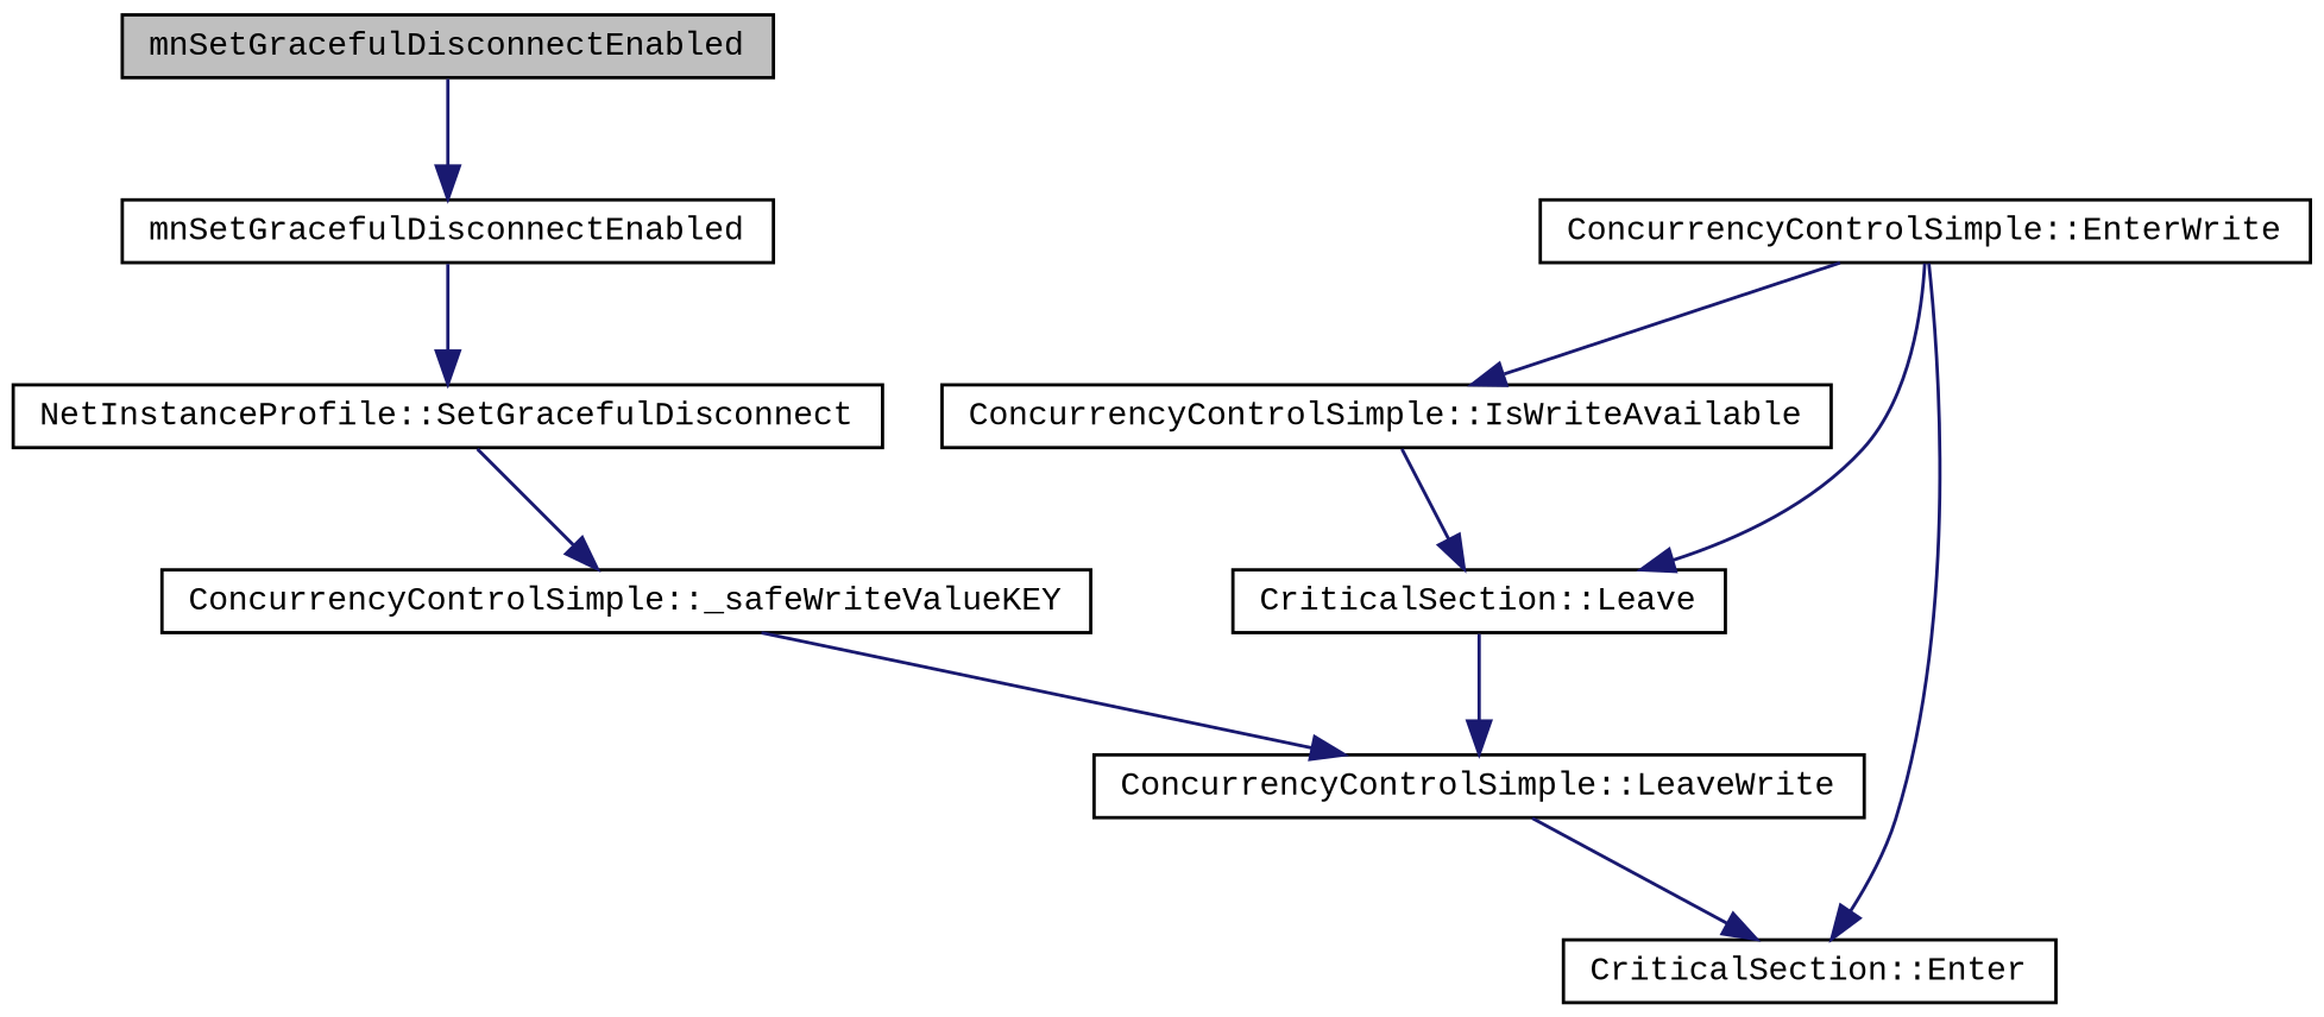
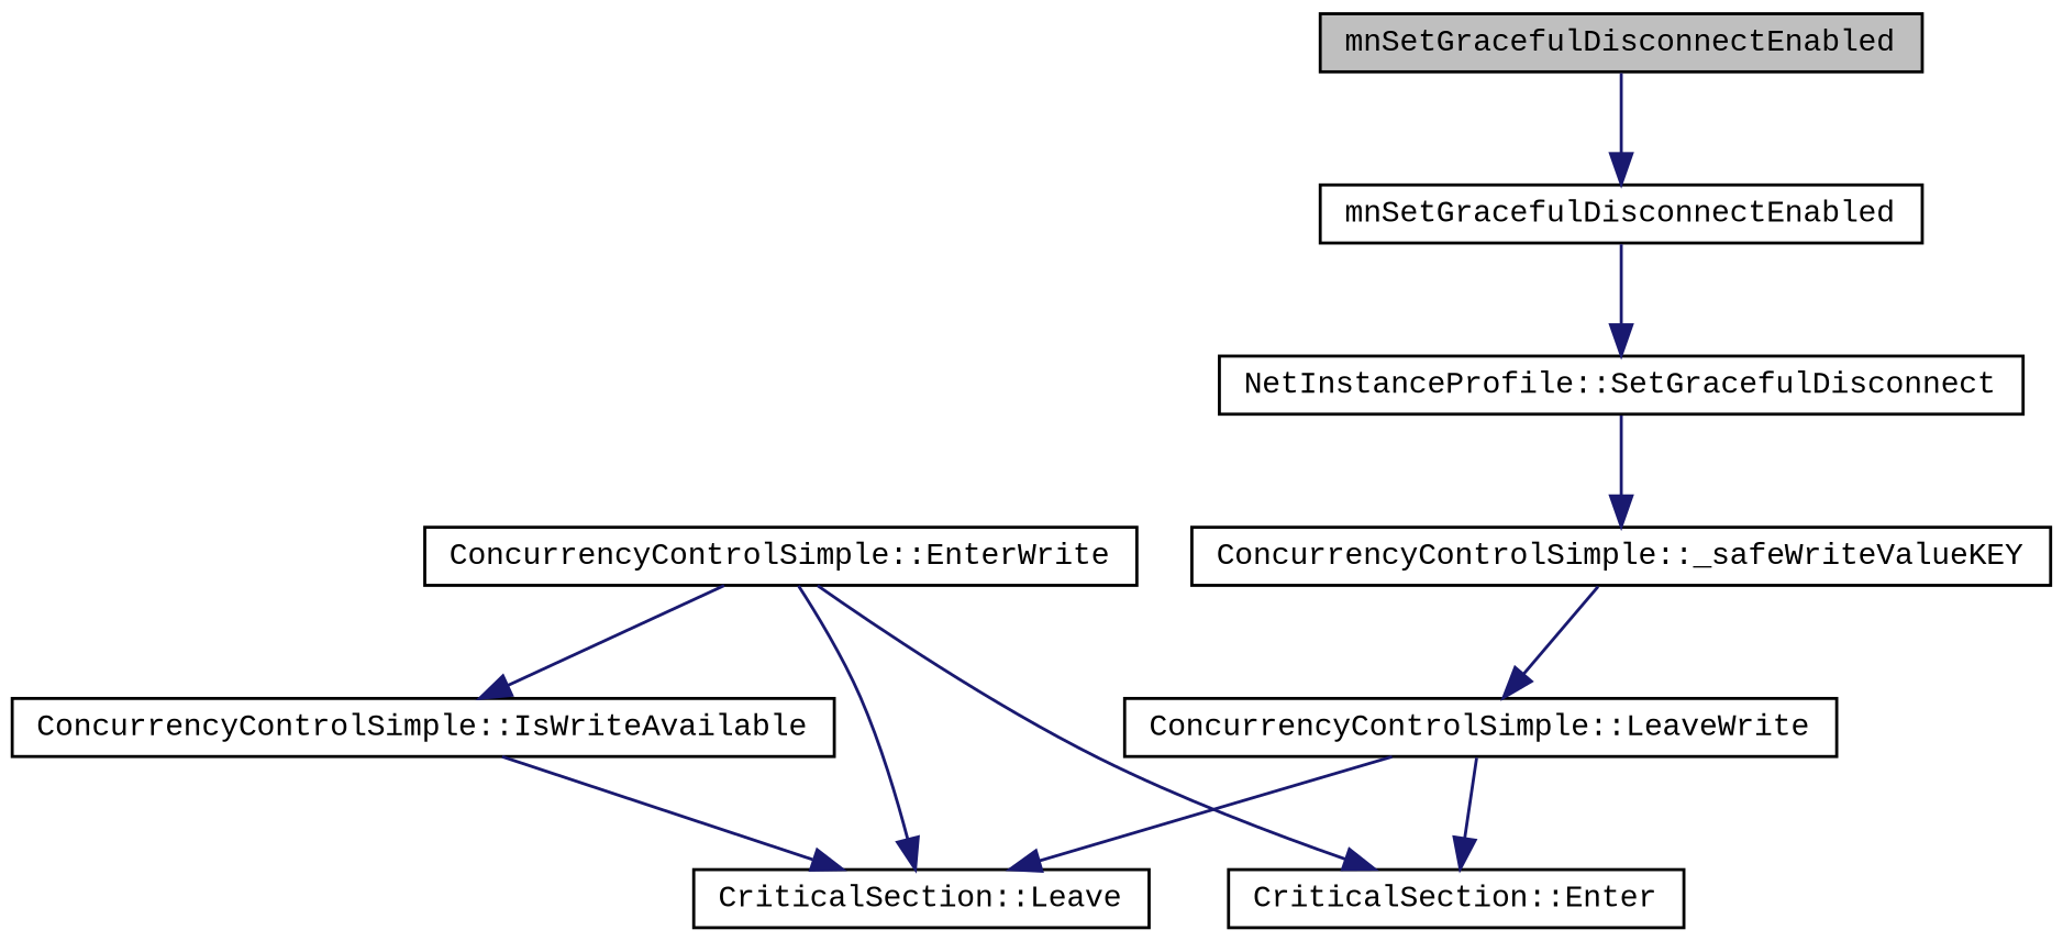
  digraph {
    fontname="Liberation Mono"
    rankdir=TB
    node [color=black fillcolor=white fontname="Liberation Mono" fontsize=10 shape=record style=filled]
    edge [color=midnightblue fontname="Liberation Mono" fontsize=10 labelfontname=FreeSans labelfontsize=10 style=solid]
    n1 [fillcolor=grey75 fontcolor=black height=0.2 label=mnSetGracefulDisconnectEnabled width=0.4]
    n2 [height=0.2 label=mnSetGracefulDisconnectEnabled width=0.4]
    n3 [height=0.2 label="NetInstanceProfile::SetGracefulDisconnect" width=0.4]
    n4 [height=0.2 label="ConcurrencyControlSimple::_safeWriteValueKEY" width=0.4]
    n5 [height=0.2 label="ConcurrencyControlSimple::LeaveWrite" width=0.4]
    n6 [height=0.2 label="ConcurrencyControlSimple::EnterWrite" width=0.4]
    n7 [height=0.2 label="CriticalSection::Enter" width=0.4]
    n8 [height=0.2 label="ConcurrencyControlSimple::IsWriteAvailable" width=0.4]
    n9 [height=0.2 label="CriticalSection::Leave" width=0.4]
    n1 -> n2
    n2 -> n3
    n3 -> n4
    n4 -> n5
    n5 -> n7
-   n9 -> n5
+   n5 -> n9
    n6 -> n7
    n6 -> n8
    n6 -> n9
    n8 -> n9
  }
